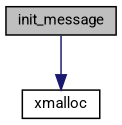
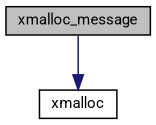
  digraph {
    rankdir=TB
    fontname=Roboto
    node [color=black fontname=Roboto fontsize=10 shape=record style=filled]
-   n1 [fillcolor=grey75 fontcolor=black height=0.2 label=init_message width=0.4]
+   n1 [fillcolor=grey75 fontcolor=black height=0.2 label=xmalloc_message width=0.4]
    n2 [fillcolor=white height=0.2 label=xmalloc width=0.4]
    n1 -> n2 [color=midnightblue fontname=Roboto fontsize=10 labelfontname=Helvetica labelfontsize=10 style=solid]
  }
